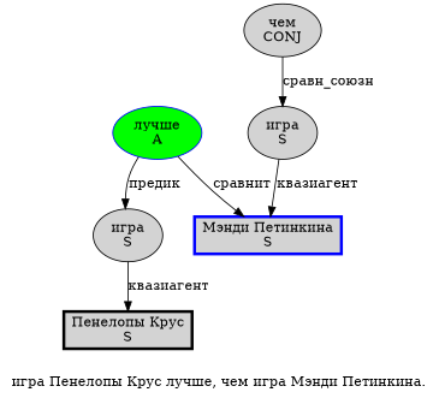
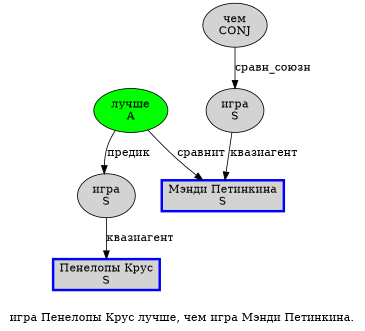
  digraph {
    label="игра Пенелопы Крус лучше, чем игра Мэнди Петинкина."
    node [fillcolor=lightgray penwidth=1 shape=ellipse style=filled]
    n1 [label="игра\nS"]
-   n2 [color=black label="Пенелопы Крус\nS" penwidth=3 shape=box]
-   n3 [fillcolor=green label="лучше\nA" color=blue]
+   n2 [color=blue label="Пенелопы Крус\nS" penwidth=3 shape=box]
+   n3 [fillcolor=green label="лучше\nA"]
    n4 [color=blue label="Мэнди Петинкина\nS" penwidth=3 shape=box]
    n5 [label="чем\nCONJ"]
    n6 [label="игра\nS"]
    n1 -> n2 [label="квазиагент"]
    n3 -> n1 [label="предик"]
    n3 -> n4 [label="сравнит"]
    n5 -> n6 [label="сравн_союзн"]
    n6 -> n4 [label="квазиагент"]
  }
